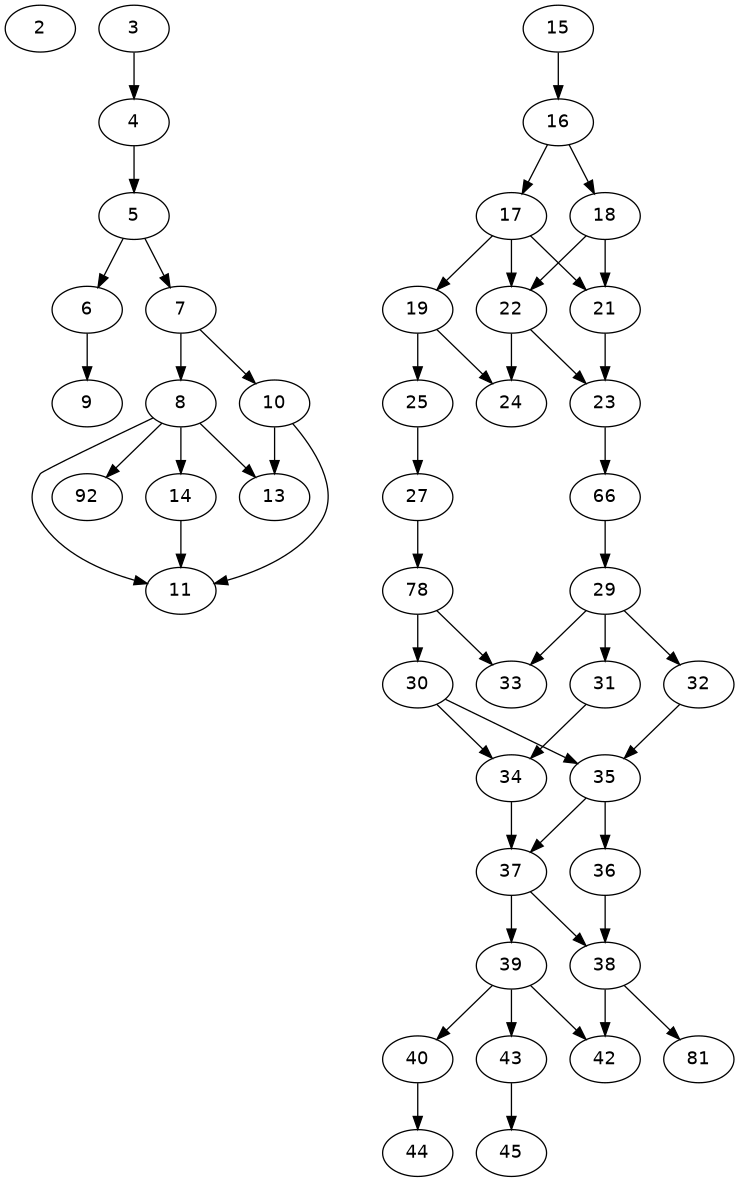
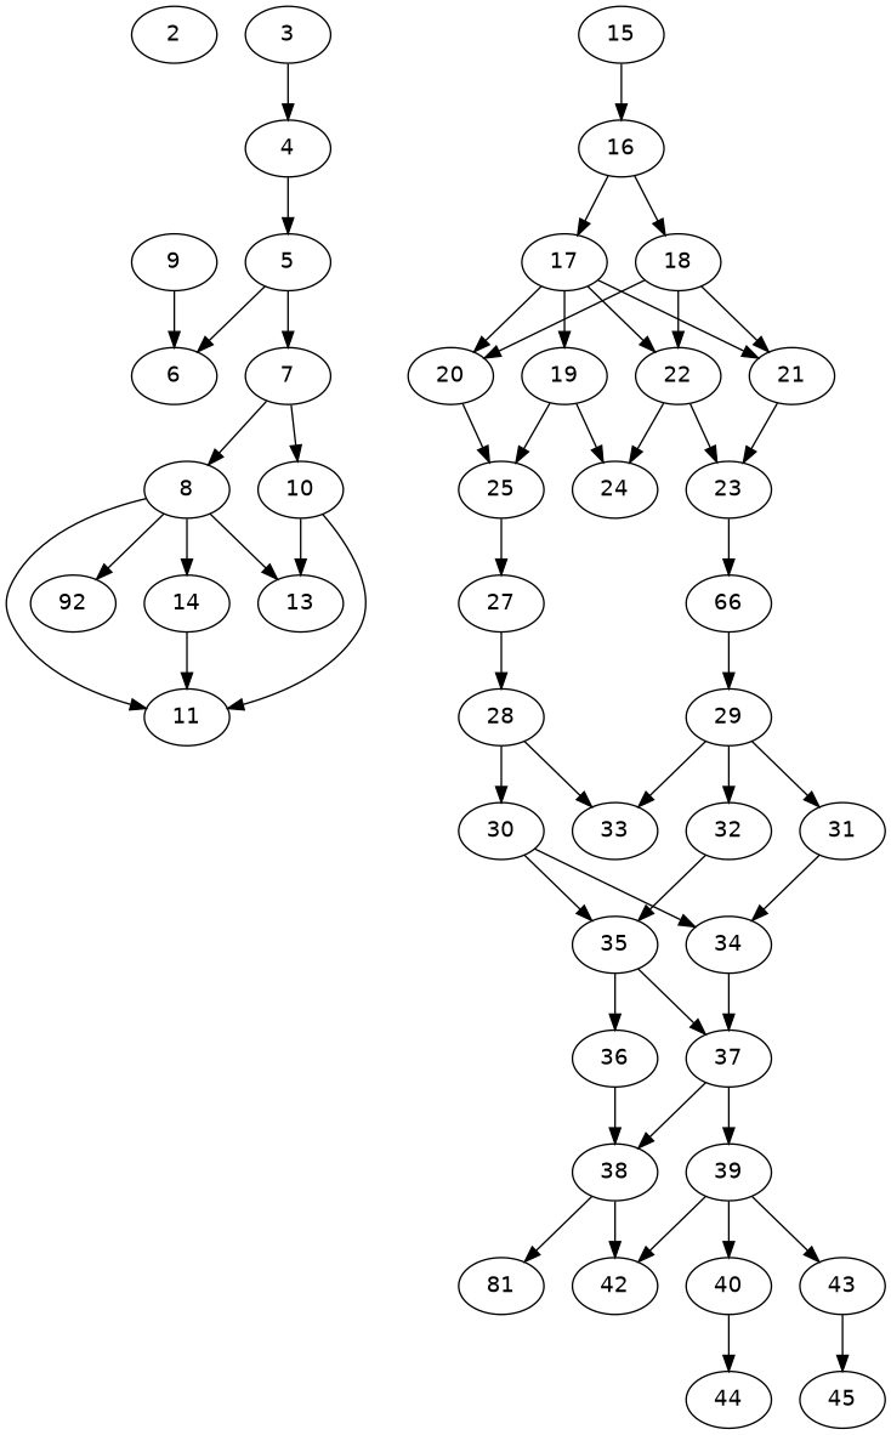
  digraph {
    fontname="DejaVu Sans"
    node [alpha=0.13 fontname="DejaVu Sans"]
    edge [fontname="DejaVu Sans"]
    2 [alpha=0.06 expect_size=30522368]
    3 [alpha=0.16 expect_size=34546688]
    4 [alpha=0.05 expect_size=20038656]
    5 [alpha=0.05 expect_size=50254848]
    6 [alpha=0.03 expect_size=22878208]
    7 [alpha=0.07 expect_size=23760896]
    9 [alpha=0.20 expect_size=31466496]
    8 [expect_size=17726464]
    10 [alpha=0.18 expect_size=50991104]
    11 [expect_size=19065856]
    n11 [expect_size=42189824 label=92]
    13 [alpha=0.08 expect_size=9952256]
    14 [alpha=0.06 expect_size=48568320]
    15 [alpha=0.07 expect_size=12976128]
    16 [alpha=0.19 expect_size=25243648]
    17 [expect_size=31564800]
    18 [alpha=0.02 expect_size=47165440]
    19 [alpha=0.09 expect_size=30020608]
+   20 [alpha=0.02 expect_size=29314048]
    21 [alpha=0.11 expect_size=24260608]
    22 [alpha=0.10 expect_size=7885824]
    24 [alpha=0.20 expect_size=9404416]
    25 [alpha=0.17 expect_size=24402944]
    23 [alpha=0.02 expect_size=38017024]
    27 [alpha=0.14 expect_size=38640640]
    n26 [alpha=0.02 expect_size=40256512 label=66]
-   28 [alpha=0.12 expect_size=22373376 label=78]
+   28 [alpha=0.12 expect_size=22373376]
    29 [alpha=0.01 expect_size=27061248]
    33 [alpha=0.05 expect_size=5998592]
    31 [alpha=0.04 expect_size=51691520]
    32 [expect_size=29538304]
    30 [alpha=0.09 expect_size=47180800]
    34 [alpha=0.15 expect_size=10378240]
    35 [alpha=0.09 expect_size=10289152]
    37 [alpha=0.04 expect_size=7815168]
    36 [alpha=0.11 expect_size=50741248]
    39 [alpha=0.16 expect_size=22978560]
    38 [alpha=0.15 expect_size=41584640]
    42 [alpha=0.08 expect_size=8501248]
    40 [alpha=0.08 expect_size=25405440]
    43 [alpha=0.03 expect_size=39941120]
    n42 [alpha=0.07 expect_size=47429632 label=81]
    44 [alpha=0.19 expect_size=52087808]
    45 [alpha=0.04 expect_size=41080832]
    3 -> 4
    4 -> 5
    5 -> 6
    5 -> 7
-   6 -> 9
+   9 -> 6
    7 -> 8
    7 -> 10
    8 -> 11
    8 -> n11
    8 -> 13
    8 -> 14
    10 -> 11
    10 -> 13
    14 -> 11
    15 -> 16
    16 -> 17
    16 -> 18
    17 -> 19
+   17 -> 20
    17 -> 21
    17 -> 22
+   18 -> 20
    18 -> 21
    18 -> 22
    19 -> 24
    19 -> 25
+   20 -> 25
    21 -> 23
    22 -> 24
    22 -> 23
    25 -> 27
    23 -> n26
    27 -> 28
    n26 -> 29
    28 -> 33
    28 -> 30
    29 -> 33
    29 -> 31
    29 -> 32
    31 -> 34
    32 -> 35
    30 -> 34
    30 -> 35
    34 -> 37
    35 -> 37
    35 -> 36
    37 -> 39
    37 -> 38
    36 -> 38
    39 -> 42
    39 -> 40
    39 -> 43
    38 -> 42
    38 -> n42
    40 -> 44
    43 -> 45
  }
